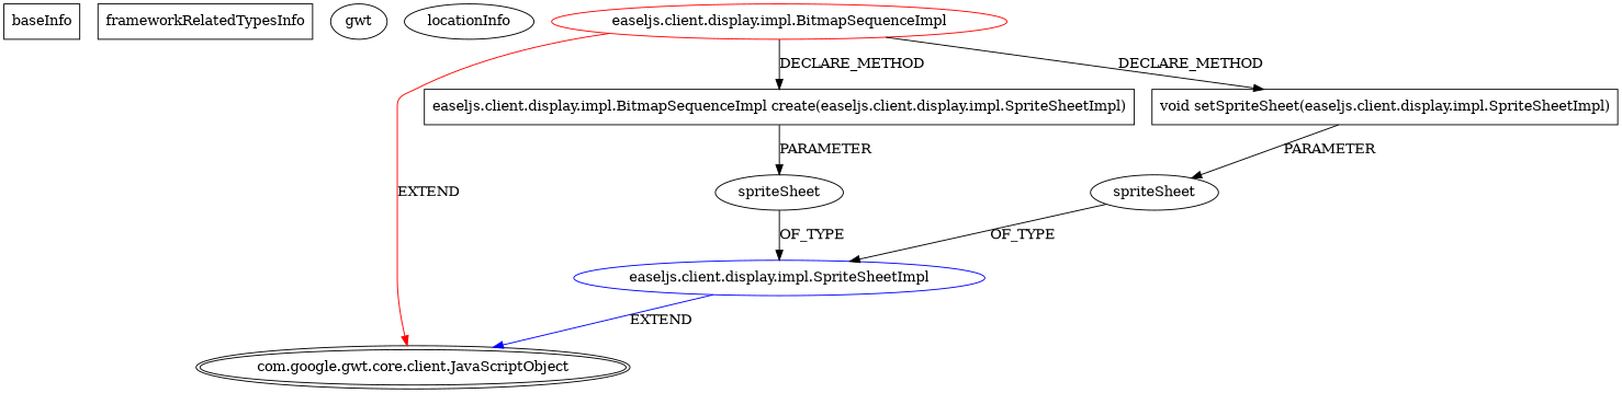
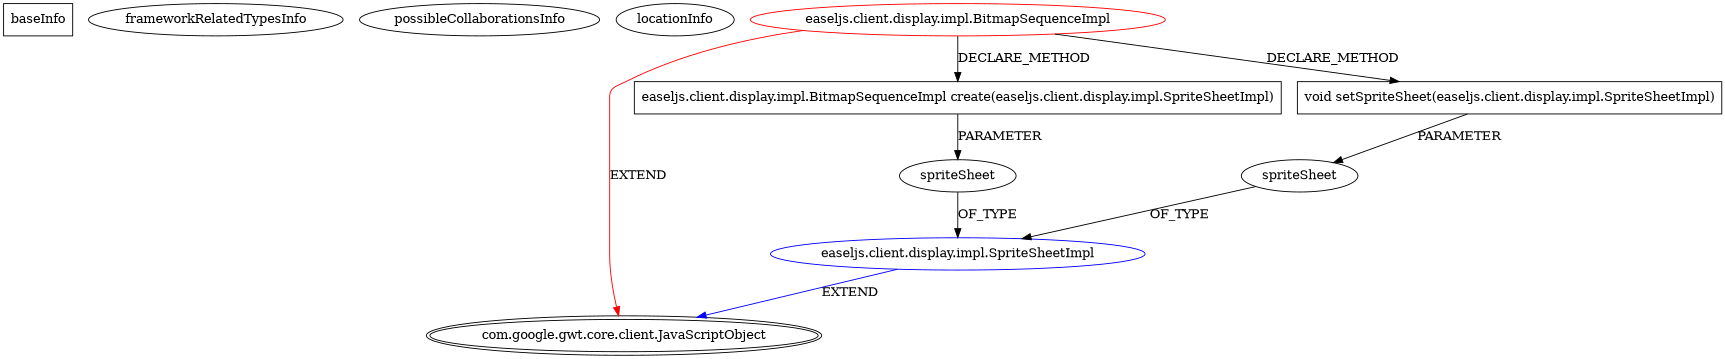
  digraph {
    node [isFrameworkType=false]
    baseInfo [category=extension_graph graphId=4557 isAnonymous=false possibleRelation=true shape=box isFrameworkType=""]
-   frameworkRelatedTypesInfo [0="com.google.gwt.core.client.JavaScriptObject" shape=box isFrameworkType=""]
-   possibleCollaborationsInfo [0="4557~CLIENT_METHOD_DECLARATION-PARAMETER_DECLARATION-CLIENT_METHOD_DECLARATION-RETURN_TYPE-CLIENT_METHOD_DECLARATION-PARAMETER_DECLARATION-~com.google.gwt.core.client.JavaScriptObject ~com.google.gwt.core.client.JavaScriptObject ~false~false" label=gwt isFrameworkType=""]
+   frameworkRelatedTypesInfo [0="com.google.gwt.core.client.JavaScriptObject" isFrameworkType=""]
+   possibleCollaborationsInfo [0="4557~CLIENT_METHOD_DECLARATION-PARAMETER_DECLARATION-CLIENT_METHOD_DECLARATION-RETURN_TYPE-CLIENT_METHOD_DECLARATION-PARAMETER_DECLARATION-~com.google.gwt.core.client.JavaScriptObject ~com.google.gwt.core.client.JavaScriptObject ~false~false" isFrameworkType=""]
    locationInfo [contextSignature=BitmapSequenceImpl filePath="/timknip-easel-gwt/easel-gwt-master/src/easeljs/client/display/impl/BitmapSequenceImpl.java" graphId=4557 projectName="timknip-easel-gwt" isFrameworkType=""]
    n5 [color=red label="easeljs.client.display.impl.BitmapSequenceImpl" vertexType=ROOT_CLIENT_CLASS_DECLARATION]
    n6 [isFrameworkType=true label="com.google.gwt.core.client.JavaScriptObject" peripheries=2 vertexType=FRAMEWORK_CLASS_TYPE]
    n7 [label="easeljs.client.display.impl.BitmapSequenceImpl create(easeljs.client.display.impl.SpriteSheetImpl)" shape=box vertexType=CLIENT_METHOD_DECLARATION]
    n8 [label="void setSpriteSheet(easeljs.client.display.impl.SpriteSheetImpl)" shape=box vertexType=CLIENT_METHOD_DECLARATION]
    n9 [label=spriteSheet vertexType=PARAMETER_DECLARATION]
    n10 [label=spriteSheet vertexType=PARAMETER_DECLARATION]
    n11 [color=blue label="easeljs.client.display.impl.SpriteSheetImpl" vertexType=REFERENCE_CLIENT_CLASS_DECLARATION]
    n5 -> n6 [color=red label=EXTEND]
    n5 -> n7 [label=DECLARE_METHOD]
    n5 -> n8 [label=DECLARE_METHOD]
    n7 -> n9 [label=PARAMETER]
    n8 -> n10 [label=PARAMETER]
    n9 -> n11 [label=OF_TYPE]
    n10 -> n11 [label=OF_TYPE]
    n11 -> n6 [color=blue label=EXTEND]
  }
